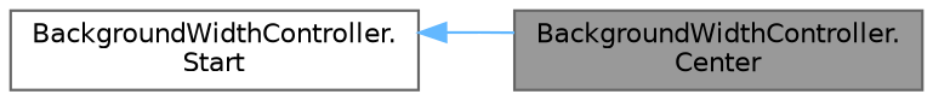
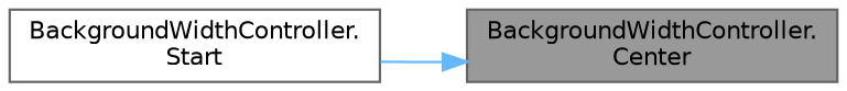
  digraph {
    rankdir=RL
    node [fontname=Helvetica fontsize=10 shape=box style=filled]
    n1 [color=gray40 fillcolor=grey60 fontcolor=black height=0.2 label="BackgroundWidthController.\lCenter" width=0.4]
    n2 [color=grey40 fillcolor=white height=0.2 label="BackgroundWidthController.\lStart" width=0.4]
-   n2 -> n1 [color=steelblue1 dir=back fontname=Helvetica fontsize=10 labelfontname=Helvetica labelfontsize=10 style=solid]
+   n1 -> n2 [color=steelblue1 dir=back fontname=Helvetica fontsize=10 labelfontname=Helvetica labelfontsize=10 style=solid]
  }
